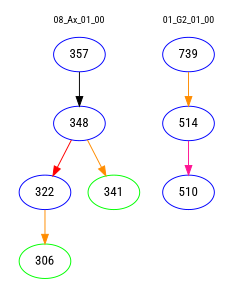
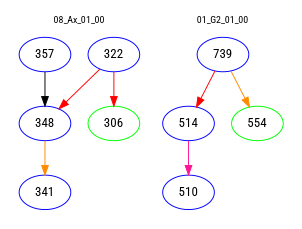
  digraph {
    fontname="Roboto Condensed"
    node [color=blue fontname="Roboto Condensed"]
    edge [color=red fontname="Roboto Condensed"]
    n1 [label=348]
    n2 [label=322]
    n3 [label=357]
-   n4 [color=green label=341]
+   n4 [label=341]
    n5 [color=green label=306]
    n6 [label=739]
    n7 [label=514]
+   n8 [color=green label=554]
    n9 [label=510]
    subgraph cluster_1 {
      color=white
      fontsize=10
      label="08_Ax_01_00"
      n1
      n2
      n3
      n4
      n5
    }
    subgraph cluster_2 {
      color=white
      fontsize=10
      label="01_G2_01_00"
      n6
      n7
+     n8
      n9
    }
-   n1 -> n2
+   n2 -> n1
    n1 -> n4 [color=darkorange]
-   n2 -> n5 [color=darkorange]
+   n2 -> n5
    n3 -> n1 [color=black]
-   n6 -> n7 [color=darkorange]
+   n6 -> n7
+   n6 -> n8 [color=darkorange]
    n7 -> n9 [color=deeppink]
  }
